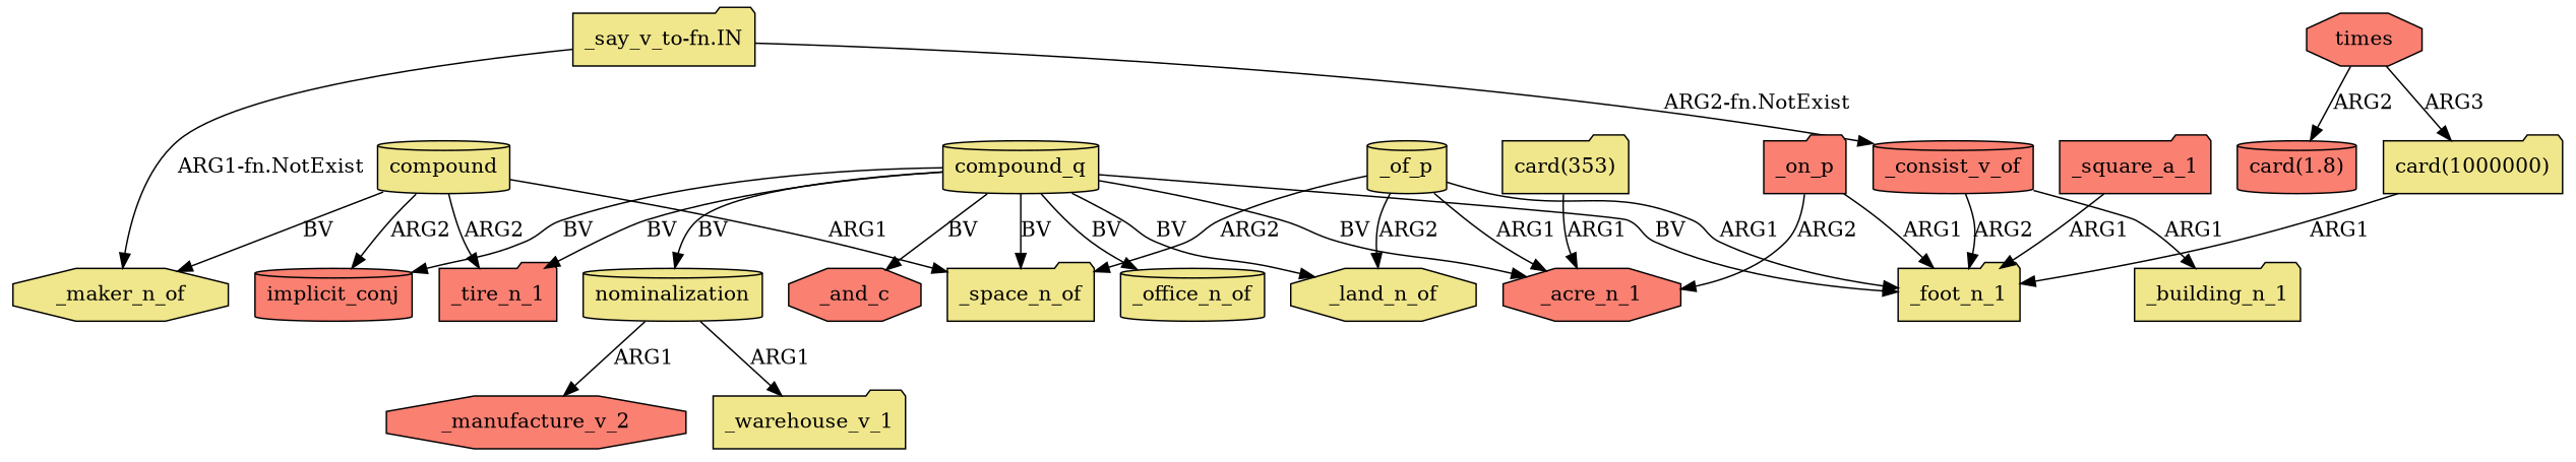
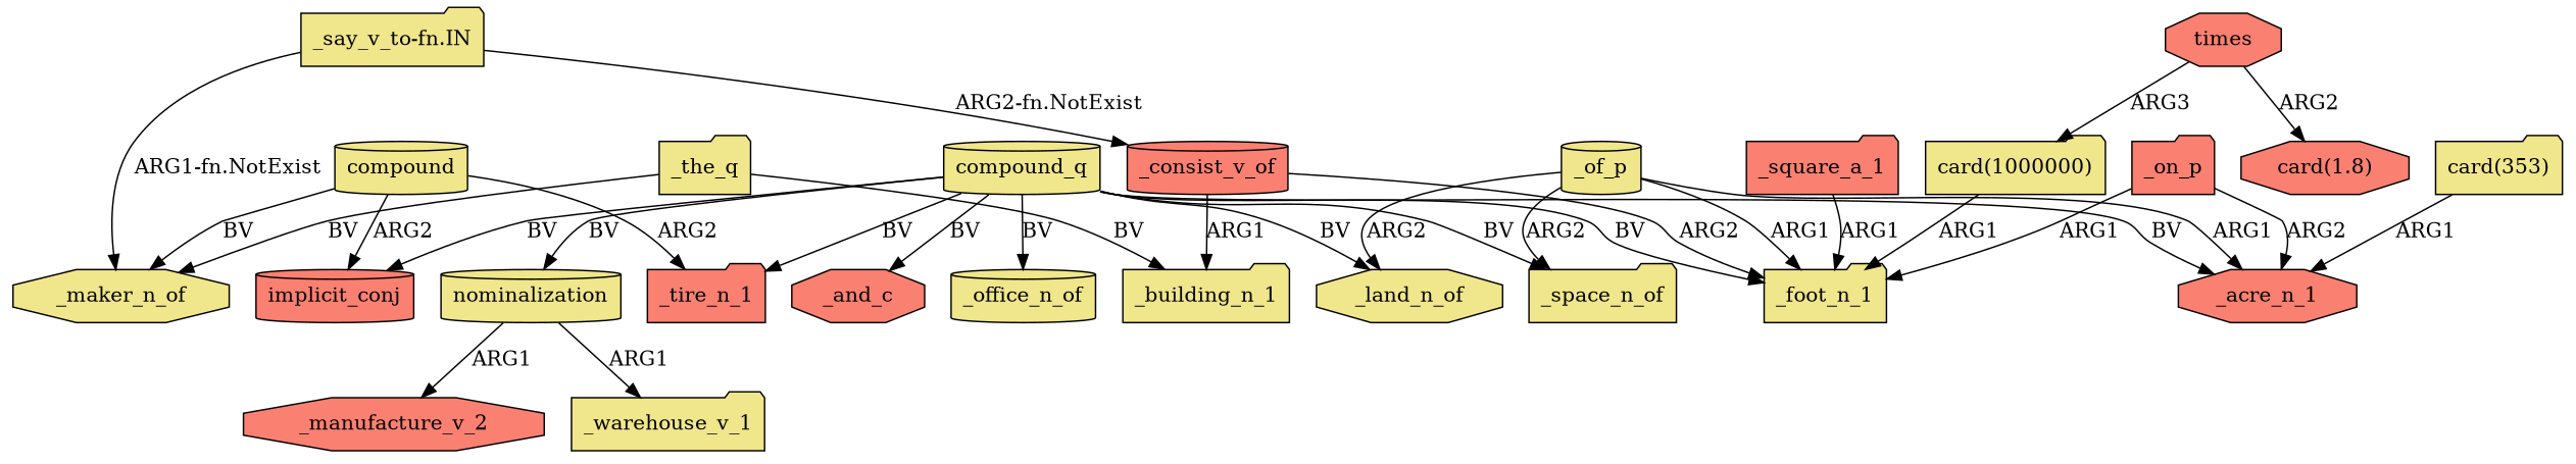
  digraph {
    node [fillcolor=khaki shape=folder style=filled]
    n1 [label=compound_q shape=cylinder]
    _office_n_of [shape=cylinder]
    implicit_conj [fillcolor=salmon shape=cylinder]
    _foot_n_1
    _land_n_of [shape=octagon]
    _acre_n_1 [fillcolor=salmon shape=octagon]
    nominalization [shape=cylinder]
    _tire_n_1 [fillcolor=salmon]
    _space_n_of
    _and_c [fillcolor=salmon shape=octagon]
    n11 [fillcolor=salmon label=_manufacture_v_2 shape=octagon]
    _warehouse_v_1
    _consist_v_of [fillcolor=salmon shape=cylinder]
    "_say_v_to-fn.IN"
    _maker_n_of [shape=octagon]
    _building_n_1
    compound [shape=cylinder]
    "card(1000000)"
    _of_p [shape=cylinder]
    _on_p [fillcolor=salmon]
+   _the_q
    _square_a_1 [fillcolor=salmon]
    times [fillcolor=salmon shape=octagon]
-   "card(1.8)" [fillcolor=salmon shape=cylinder]
+   "card(1.8)" [fillcolor=salmon shape=octagon]
    "card(353)"
    n1 -> _office_n_of [label=BV]
    n1 -> implicit_conj [label=BV]
    n1 -> _foot_n_1 [label=BV]
    n1 -> _land_n_of [label=BV]
    n1 -> _acre_n_1 [label=BV]
    n1 -> nominalization [label=BV]
    n1 -> _tire_n_1 [label=BV]
    n1 -> _space_n_of [label=BV]
    n1 -> _and_c [label=BV]
    nominalization -> n11 [label=ARG1]
    nominalization -> _warehouse_v_1 [label=ARG1]
    _consist_v_of -> _foot_n_1 [label=ARG2]
    _consist_v_of -> _building_n_1 [label=ARG1]
    "_say_v_to-fn.IN" -> _consist_v_of [label="ARG2-fn.NotExist"]
    "_say_v_to-fn.IN" -> _maker_n_of [label="ARG1-fn.NotExist"]
    compound -> implicit_conj [label=ARG2]
    compound -> _tire_n_1 [label=ARG2]
-   compound -> _space_n_of [label=ARG1]
    compound -> _maker_n_of [label=BV]
    "card(1000000)" -> _foot_n_1 [label=ARG1]
    _of_p -> _foot_n_1 [label=ARG1]
    _of_p -> _land_n_of [label=ARG2]
    _of_p -> _acre_n_1 [label=ARG1]
    _of_p -> _space_n_of [label=ARG2]
    _on_p -> _foot_n_1 [label=ARG1]
    _on_p -> _acre_n_1 [label=ARG2]
+   _the_q -> _maker_n_of [label=BV]
+   _the_q -> _building_n_1 [label=BV]
    _square_a_1 -> _foot_n_1 [label=ARG1]
    times -> "card(1000000)" [label=ARG3]
    times -> "card(1.8)" [label=ARG2]
    "card(353)" -> _acre_n_1 [label=ARG1]
  }
